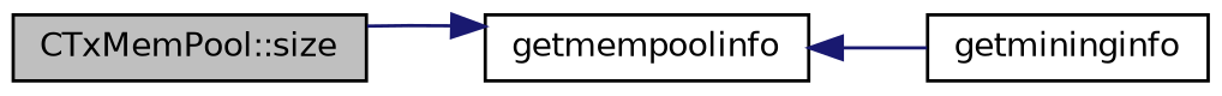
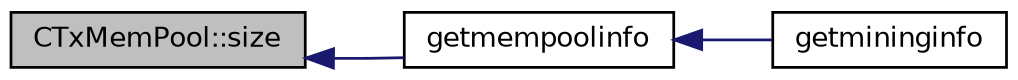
  digraph {
    rankdir=LR
    node [color=black fillcolor=white fontname=Helvetica fontsize=10 shape=record style=filled]
    edge [color=midnightblue dir=back fontname=Helvetica fontsize=10 labelfontname=Helvetica labelfontsize=10 style=solid]
    n1 [fillcolor=grey75 fontcolor=black height=0.2 label="CTxMemPool::size" width=0.4]
    n2 [height=0.2 label=getmempoolinfo width=0.4]
    n3 [height=0.2 label=getmininginfo width=0.4]
-   n2 -> n1
+   n1 -> n2
    n2 -> n3
  }
